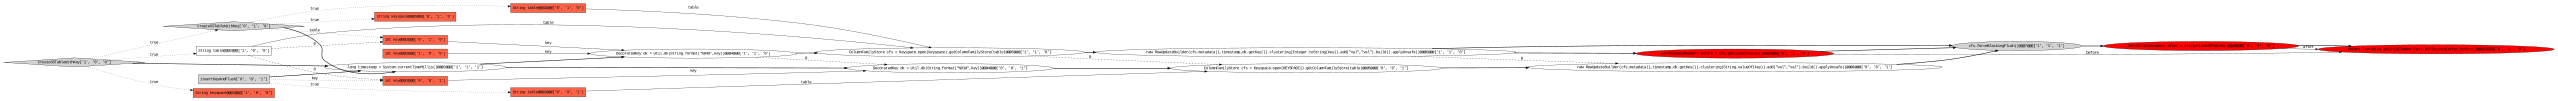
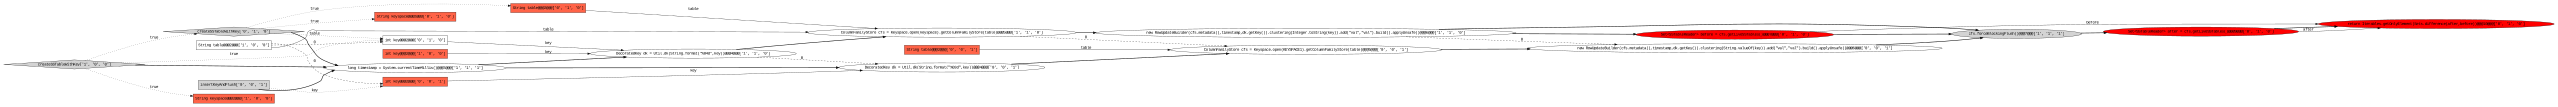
  digraph {
    fontname="Liberation Mono"
    rankdir=LR
    node [fillcolor=white fontname="Liberation Mono" shape=ellipse style=filled]
    edge [fontname="Liberation Mono" style=bold]
    n1 [label="new RowUpdateBuilder(cfs.metadata(),timestamp,dk.getKey()).clustering(Integer.toString(key)).add(\"val\",\"val\").build().applyUnsafe()@@@6@@@['1', '1', '0']"]
    n2 [fillcolor=lightgray label="cfs.forceBlockingFlush()@@@7@@@['1', '1', '1']"]
    n3 [label="new RowUpdateBuilder(cfs.metadata(),timestamp,dk.getKey()).clustering(String.valueOf(key)).add(\"val\",\"val\").build().applyUnsafe()@@@6@@@['0', '0', '1']"]
    n4 [fillcolor=red label="Set<SSTableReader> before = cfs.getLiveSSTables()@@@7@@@['0', '1', '0']"]
    n5 [fillcolor=red label="Set<SSTableReader> after = cfs.getLiveSSTables()@@@9@@@['0', '1', '0']"]
    n6 [fillcolor=red label="return Iterables.getOnlyElement(Sets.difference(after,before))@@@10@@@['0', '1', '0']"]
    n7 [fillcolor=tomato label="int key@@@2@@@['1', '0', '0']" shape=box]
    n8 [label="DecoratedKey dk = Util.dk(String.format(\"%04d\",key))@@@4@@@['1', '1', '0']"]
    n9 [label="ColumnFamilyStore cfs = Keyspace.open(keyspace).getColumnFamilyStore(table)@@@5@@@['1', '1', '0']"]
    n10 [label="DecoratedKey dk = Util.dk(String.format(\"%03d\",key))@@@4@@@['0', '0', '1']"]
    n11 [label="ColumnFamilyStore cfs = Keyspace.open(KEYSPACE1).getColumnFamilyStore(table)@@@5@@@['0', '0', '1']"]
    n12 [fillcolor=lightgray label="createSSTableWithKey['0', '1', '0']" shape=diamond]
    n13 [fillcolor=tomato label="String keyspace@@@2@@@['0', '1', '0']" shape=box]
-   n14 [fillcolor=tomato label="int key@@@2@@@['0', '1', '0']" shape=box]
+   n14 [label="int key@@@2@@@['0', '1', '0']" shape=box]
    n15 [fillcolor=tomato label="String table@@@2@@@['0', '1', '0']" shape=box]
    n16 [label="long timestamp = System.currentTimeMillis()@@@3@@@['1', '1', '1']"]
    n17 [fillcolor=tomato label="String keyspace@@@2@@@['1', '0', '0']" shape=box]
    n18 [label="String table@@@2@@@['1', '0', '0']" shape=box]
    n19 [fillcolor=tomato label="int key@@@2@@@['0', '0', '1']" shape=box]
    n20 [fillcolor=tomato label="String table@@@2@@@['0', '0', '1']" shape=box]
    n21 [fillcolor=lightgray label="createSSTableWithKey['1', '0', '0']" shape=diamond]
    n22 [fillcolor=lightgray label="insertKeyAndFlush['0', '0', '1']" shape=box]
    n1 -> n2
    n1 -> n3 [label=0 style=dashed]
    n1 -> n4
    n2 -> n5
    n3 -> n2
    n4 -> n2
    n4 -> n6 [label=before style=solid]
    n5 -> n6 [label=after style=solid]
    n5 -> n6
    n7 -> n8 [label=key style=solid]
    n8 -> n9
    n8 -> n10 [label=0 style=dashed]
    n9 -> n1
    n9 -> n11 [label=0 style=dashed]
    n10 -> n11
    n11 -> n3
    n12 -> n13 [label=true style=dotted]
    n12 -> n14 [label=table style=dotted]
    n12 -> n15 [label=true style=dotted]
    n12 -> n16
    n14 -> n8 [label=key style=solid]
    n15 -> n9 [label=table style=solid]
    n16 -> n8
    n16 -> n10
    n18 -> n9 [label=table style=solid]
    n18 -> n14 [label=0 style=dashed]
    n18 -> n19 [label=0 style=dashed]
    n19 -> n10 [label=key style=solid]
    n20 -> n11 [label=table style=solid]
    n21 -> n12 [label=true style=dotted]
    n21 -> n16
    n21 -> n17 [label=true style=dotted]
-   n21 -> n18 [label=true style=dotted]
+   n21 -> n14 [label=true style=dotted]
    n22 -> n16
    n22 -> n19 [label=key style=dotted]
-   n22 -> n20 [label=true style=dotted]
  }
